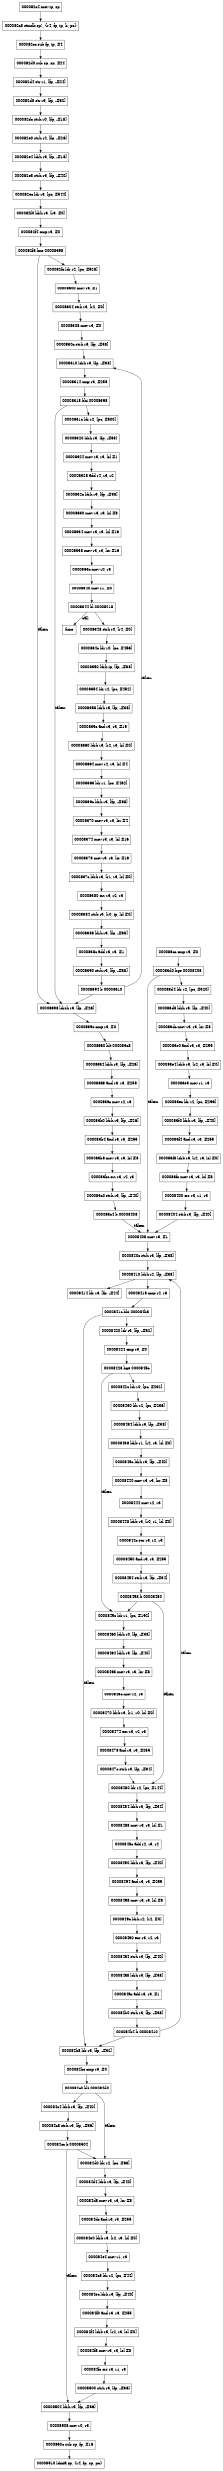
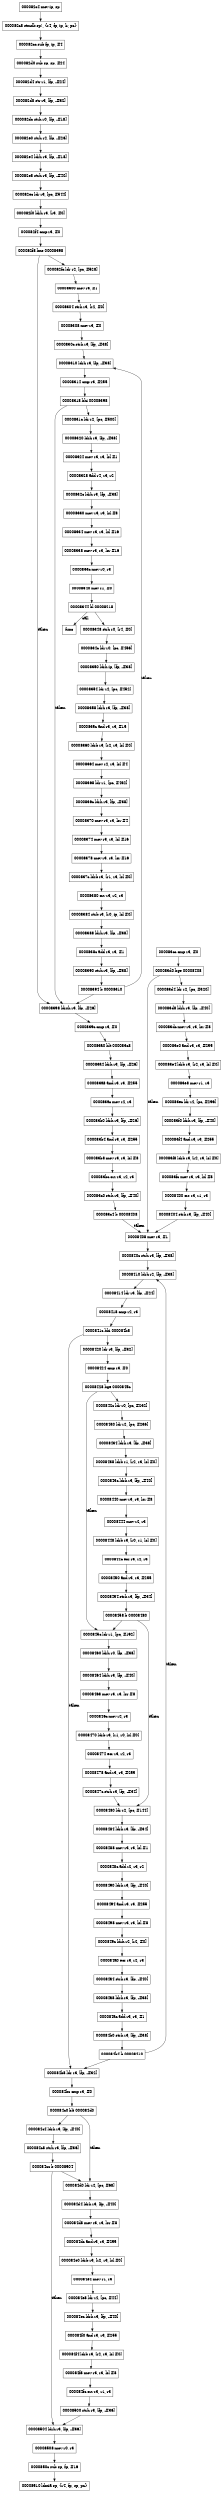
  digraph {
    node [shape=box]
    n1 [label="000082c4 mov ip, sp"]
    n2 [label="000082c8 stmdb sp!, {r4, fp, ip, lr, pc}"]
    n3 [label="000082cc sub fp, ip, #4"]
    n4 [label="000082d0 sub sp, sp, #24"]
    n5 [label="000082d4 str r1, [fp, -#24]"]
    n6 [label="000082d8 str r3, [fp, -#32]"]
    n7 [label="000082dc strh r0, [fp, -#18]"]
    n8 [label="000082e0 strh r2, [fp, -#26]"]
    n9 [label="000082e4 ldrh r3, [fp, -#18]"]
    n10 [label="000082e8 strh r3, [fp, -#40]"]
    n11 [label="000082ec ldr r3, [pc, #544]"]
    n12 [label="000082f0 ldrh r3, [r3, #0]"]
    n13 [label="000082f4 cmp r3, #0"]
    n14 [label="000082f8 bne 00008398"]
    n15 [label="000082fc ldr r2, [pc, #528]"]
    n16 [label="00008398 ldrsh r3, [fp, -#26]"]
    n17 [label="00008300 mov r3, #1"]
    n18 [label="0000839c cmp r3, #0"]
    n19 [label="00008304 strh r3, [r2, #0]"]
    n20 [label="00008308 mov r3, #0"]
    n21 [label="0000830c strh r3, [fp, -#38]"]
    n22 [label="00008310 ldrh r3, [fp, -#38]"]
    n23 [label="00008314 cmp r3, #255"]
    n24 [label="00008318 bhi 00008398"]
    n25 [label="0000831c ldr r2, [pc, #500]"]
    n26 [label="00008320 ldrh r3, [fp, -#38]"]
    n27 [label="00008324 mov r3, r3, lsl #1"]
    n28 [label="00008328 add r4, r3, r2"]
    n29 [label="0000832c ldrh r3, [fp, -#38]"]
    n30 [label="00008330 mov r3, r3, lsl #8"]
    n31 [label="00008334 mov r3, r3, lsl #16"]
    n32 [label="00008338 mov r3, r3, lsr #16"]
    n33 [label="0000833c mov r0, r3"]
    n34 [label="00008340 mov r1, #0"]
    n35 [label="00008344 bl 00008218"]
    n36 [label="00008348 strh r0, [r4, #0]"]
    func
    n38 [label="0000834c ldr r0, [pc, #456]"]
    n39 [label="00008350 ldrh ip, [fp, -#38]"]
    n40 [label="00008354 ldr r2, [pc, #452]"]
    n41 [label="00008358 ldrh r3, [fp, -#38]"]
    n42 [label="0000835c and r3, r3, #15"]
    n43 [label="00008360 ldrb r3, [r2, r3, lsl #0]"]
    n44 [label="00008364 mov r2, r3, lsl #4"]
    n45 [label="00008368 ldr r1, [pc, #432]"]
    n46 [label="0000836c ldrh r3, [fp, -#38]"]
    n47 [label="00008370 mov r3, r3, lsr #4"]
    n48 [label="00008374 mov r3, r3, lsl #16"]
    n49 [label="00008378 mov r3, r3, lsr #16"]
    n50 [label="0000837c ldrb r3, [r1, r3, lsl #0]"]
    n51 [label="00008380 orr r3, r2, r3"]
    n52 [label="00008384 strb r3, [r0, ip, lsl #0]"]
    n53 [label="00008388 ldrh r3, [fp, -#38]"]
    n54 [label="0000838c add r3, r3, #1"]
    n55 [label="00008390 strh r3, [fp, -#38]"]
    n56 [label="00008394 b 00008310"]
    n57 [label="000083a0 blt 000083c8"]
    n58 [label="000083a4 ldrh r3, [fp, -#26]"]
    n59 [label="000083a8 and r3, r3, #255"]
    n60 [label="000083ac mov r2, r3"]
    n61 [label="000083b0 ldrh r3, [fp, -#26]"]
    n62 [label="000083b4 and r3, r3, #255"]
    n63 [label="000083b8 mov r3, r3, lsl #8"]
    n64 [label="000083bc orr r3, r2, r3"]
    n65 [label="000083c0 strh r3, [fp, -#40]"]
    n66 [label="000083c4 b 00008408"]
    n67 [label="00008408 mov r3, #1"]
    n68 [label="0000840c strh r3, [fp, -#38]"]
    n69 [label="000083cc cmp r3, #0"]
    n70 [label="000083d0 bge 00008408"]
    n71 [label="000083d4 ldr r2, [pc, #320]"]
    n72 [label="000083d8 ldrh r3, [fp, -#40]"]
    n73 [label="000083dc mov r3, r3, lsr #8"]
    n74 [label="000083e0 and r3, r3, #255"]
    n75 [label="000083e4 ldrb r3, [r2, r3, lsl #0]"]
    n76 [label="000083e8 mov r1, r3"]
    n77 [label="000083ec ldr r2, [pc, #296]"]
    n78 [label="000083f0 ldrh r3, [fp, -#40]"]
    n79 [label="000083f4 and r3, r3, #255"]
    n80 [label="000083f8 ldrb r3, [r2, r3, lsl #0]"]
    n81 [label="000083fc mov r3, r3, lsl #8"]
    n82 [label="00008400 orr r3, r1, r3"]
    n83 [label="00008404 strh r3, [fp, -#40]"]
    n84 [label="00008410 ldrh r2, [fp, -#38]"]
    n85 [label="00008414 ldr r3, [fp, -#24]"]
    n86 [label="00008418 cmp r2, r3"]
    n87 [label="0000841c bhi 000084b8"]
    n88 [label="00008420 ldr r3, [fp, -#32]"]
    n89 [label="000084b8 ldr r3, [fp, -#32]"]
    n90 [label="00008424 cmp r3, #0"]
    n91 [label="000084bc cmp r3, #0"]
    n92 [label="00008428 bge 0000845c"]
    n93 [label="0000842c ldr r0, [pc, #232]"]
    n94 [label="0000845c ldr r1, [pc, #192]"]
    n95 [label="00008430 ldr r2, [pc, #236]"]
    n96 [label="00008460 ldrh r0, [fp, -#38]"]
    n97 [label="00008434 ldrh r3, [fp, -#38]"]
    n98 [label="00008438 ldrb r1, [r2, r3, lsl #0]"]
    n99 [label="0000843c ldrh r3, [fp, -#40]"]
    n100 [label="00008440 mov r3, r3, lsr #8"]
    n101 [label="00008444 mov r2, r3"]
    n102 [label="00008448 ldrb r3, [r0, r1, lsl #0]"]
    n103 [label="0000844c eor r3, r2, r3"]
    n104 [label="00008450 and r3, r3, #255"]
    n105 [label="00008454 strh r3, [fp, -#34]"]
    n106 [label="00008458 b 00008480"]
    n107 [label="00008480 ldr r2, [pc, #144]"]
    n108 [label="00008484 ldrh r3, [fp, -#34]"]
    n109 [label="00008464 ldrh r3, [fp, -#40]"]
    n110 [label="00008468 mov r3, r3, lsr #8"]
    n111 [label="0000846c mov r2, r3"]
    n112 [label="00008470 ldrb r3, [r1, r0, lsl #0]"]
    n113 [label="00008474 eor r3, r2, r3"]
    n114 [label="00008478 and r3, r3, #255"]
    n115 [label="0000847c strh r3, [fp, -#34]"]
    n116 [label="00008488 mov r3, r3, lsl #1"]
    n117 [label="0000848c add r2, r3, r2"]
    n118 [label="00008490 ldrh r3, [fp, -#40]"]
    n119 [label="00008494 and r3, r3, #255"]
    n120 [label="00008498 mov r3, r3, lsl #8"]
    n121 [label="0000849c ldrh r2, [r2, #0]"]
    n122 [label="000084a0 eor r3, r2, r3"]
    n123 [label="000084a4 strh r3, [fp, -#40]"]
    n124 [label="000084a8 ldrh r3, [fp, -#38]"]
    n125 [label="000084ac add r3, r3, #1"]
    n126 [label="000084b0 strh r3, [fp, -#38]"]
    n127 [label="000084b4 b 00008410"]
    n128 [label="000084c0 blt 000084d0"]
    n129 [label="000084c4 ldrh r3, [fp, -#40]"]
    n130 [label="000084d0 ldr r2, [pc, #68]"]
    n131 [label="000084c8 strh r3, [fp, -#36]"]
    n132 [label="000084d4 ldrh r3, [fp, -#40]"]
    n133 [label="000084cc b 00008504"]
    n134 [label="00008504 ldrh r3, [fp, -#36]"]
    n135 [label="00008508 mov r0, r3"]
    n136 [label="000084d8 mov r3, r3, lsr #8"]
    n137 [label="000084dc and r3, r3, #255"]
    n138 [label="000084e0 ldrb r3, [r2, r3, lsl #0]"]
    n139 [label="000084e4 mov r1, r3"]
    n140 [label="000084e8 ldr r2, [pc, #44]"]
    n141 [label="000084ec ldrh r3, [fp, -#40]"]
    n142 [label="000084f0 and r3, r3, #255"]
    n143 [label="000084f4 ldrb r3, [r2, r3, lsl #0]"]
    n144 [label="000084f8 mov r3, r3, lsl #8"]
    n145 [label="000084fc orr r3, r1, r3"]
    n146 [label="00008500 strh r3, [fp, -#36]"]
    n147 [label="0000850c sub sp, fp, #16"]
    n148 [label="00008510 ldmia sp, {r4, fp, sp, pc}"]
    n1 -> n2
    n2 -> n3
    n3 -> n4
    n4 -> n5
    n5 -> n6
    n6 -> n7
    n7 -> n8
    n8 -> n9
    n9 -> n10
    n10 -> n11
    n11 -> n12
    n12 -> n13
    n13 -> n14
    n14 -> n15
    n14 -> n16 [label=taken]
    n15 -> n17
    n16 -> n18
    n17 -> n19
    n18 -> n57
    n19 -> n20
    n20 -> n21
    n21 -> n22
    n22 -> n23
    n23 -> n24
    n24 -> n16 [label=taken]
    n24 -> n25
    n25 -> n26
    n26 -> n27
    n27 -> n28
    n28 -> n29
    n29 -> n30
    n30 -> n31
    n31 -> n32
    n32 -> n33
    n33 -> n34
    n34 -> n35
    n35 -> n36
    n35 -> func [label=call]
    n36 -> n38
    n38 -> n39
    n39 -> n40
    n40 -> n41
    n41 -> n42
    n42 -> n43
    n43 -> n44
    n44 -> n45
    n45 -> n46
    n46 -> n47
    n47 -> n48
    n48 -> n49
    n49 -> n50
    n50 -> n51
    n51 -> n52
    n52 -> n53
    n53 -> n54
    n54 -> n55
    n55 -> n56
    n56 -> n16
    n56 -> n22 [label=taken]
    n57 -> n58
    n58 -> n59
    n59 -> n60
    n60 -> n61
    n61 -> n62
    n62 -> n63
    n63 -> n64
    n64 -> n65
    n65 -> n66
    n66 -> n67 [label=taken]
    n67 -> n68
    n68 -> n84
    n69 -> n70
    n70 -> n67 [label=taken]
    n70 -> n71
    n71 -> n72
    n72 -> n73
    n73 -> n74
    n74 -> n75
    n75 -> n76
    n76 -> n77
    n77 -> n78
    n78 -> n79
    n79 -> n80
    n80 -> n81
    n81 -> n82
    n82 -> n83
    n83 -> n67
    n84 -> n85
-   n84 -> n86
+   n85 -> n86
    n86 -> n87
    n87 -> n88
    n87 -> n89 [label=taken]
    n88 -> n90
    n89 -> n91
    n90 -> n92
    n91 -> n128
    n92 -> n93
    n92 -> n94 [label=taken]
    n93 -> n95
    n94 -> n96
    n95 -> n97
    n96 -> n109
    n97 -> n98
    n98 -> n99
    n99 -> n100
    n100 -> n101
    n101 -> n102
    n102 -> n103
    n103 -> n104
    n104 -> n105
    n105 -> n106
    n106 -> n94
    n106 -> n107 [label=taken]
    n107 -> n108
    n108 -> n116
    n109 -> n110
    n110 -> n111
    n111 -> n112
    n112 -> n113
    n113 -> n114
    n114 -> n115
    n115 -> n107
    n116 -> n117
    n117 -> n118
    n118 -> n119
    n119 -> n120
    n120 -> n121
    n121 -> n122
    n122 -> n123
    n123 -> n124
    n124 -> n125
    n125 -> n126
    n126 -> n127
    n127 -> n84 [label=taken]
    n127 -> n89
    n128 -> n129
    n128 -> n130 [label=taken]
    n129 -> n131
    n130 -> n132
    n131 -> n133
    n132 -> n136
    n133 -> n130
    n133 -> n134 [label=taken]
    n134 -> n135
    n135 -> n147
    n136 -> n137
    n137 -> n138
    n138 -> n139
    n139 -> n140
    n140 -> n141
    n141 -> n142
    n142 -> n143
    n143 -> n144
    n144 -> n145
    n145 -> n146
    n146 -> n134
    n147 -> n148
  }
